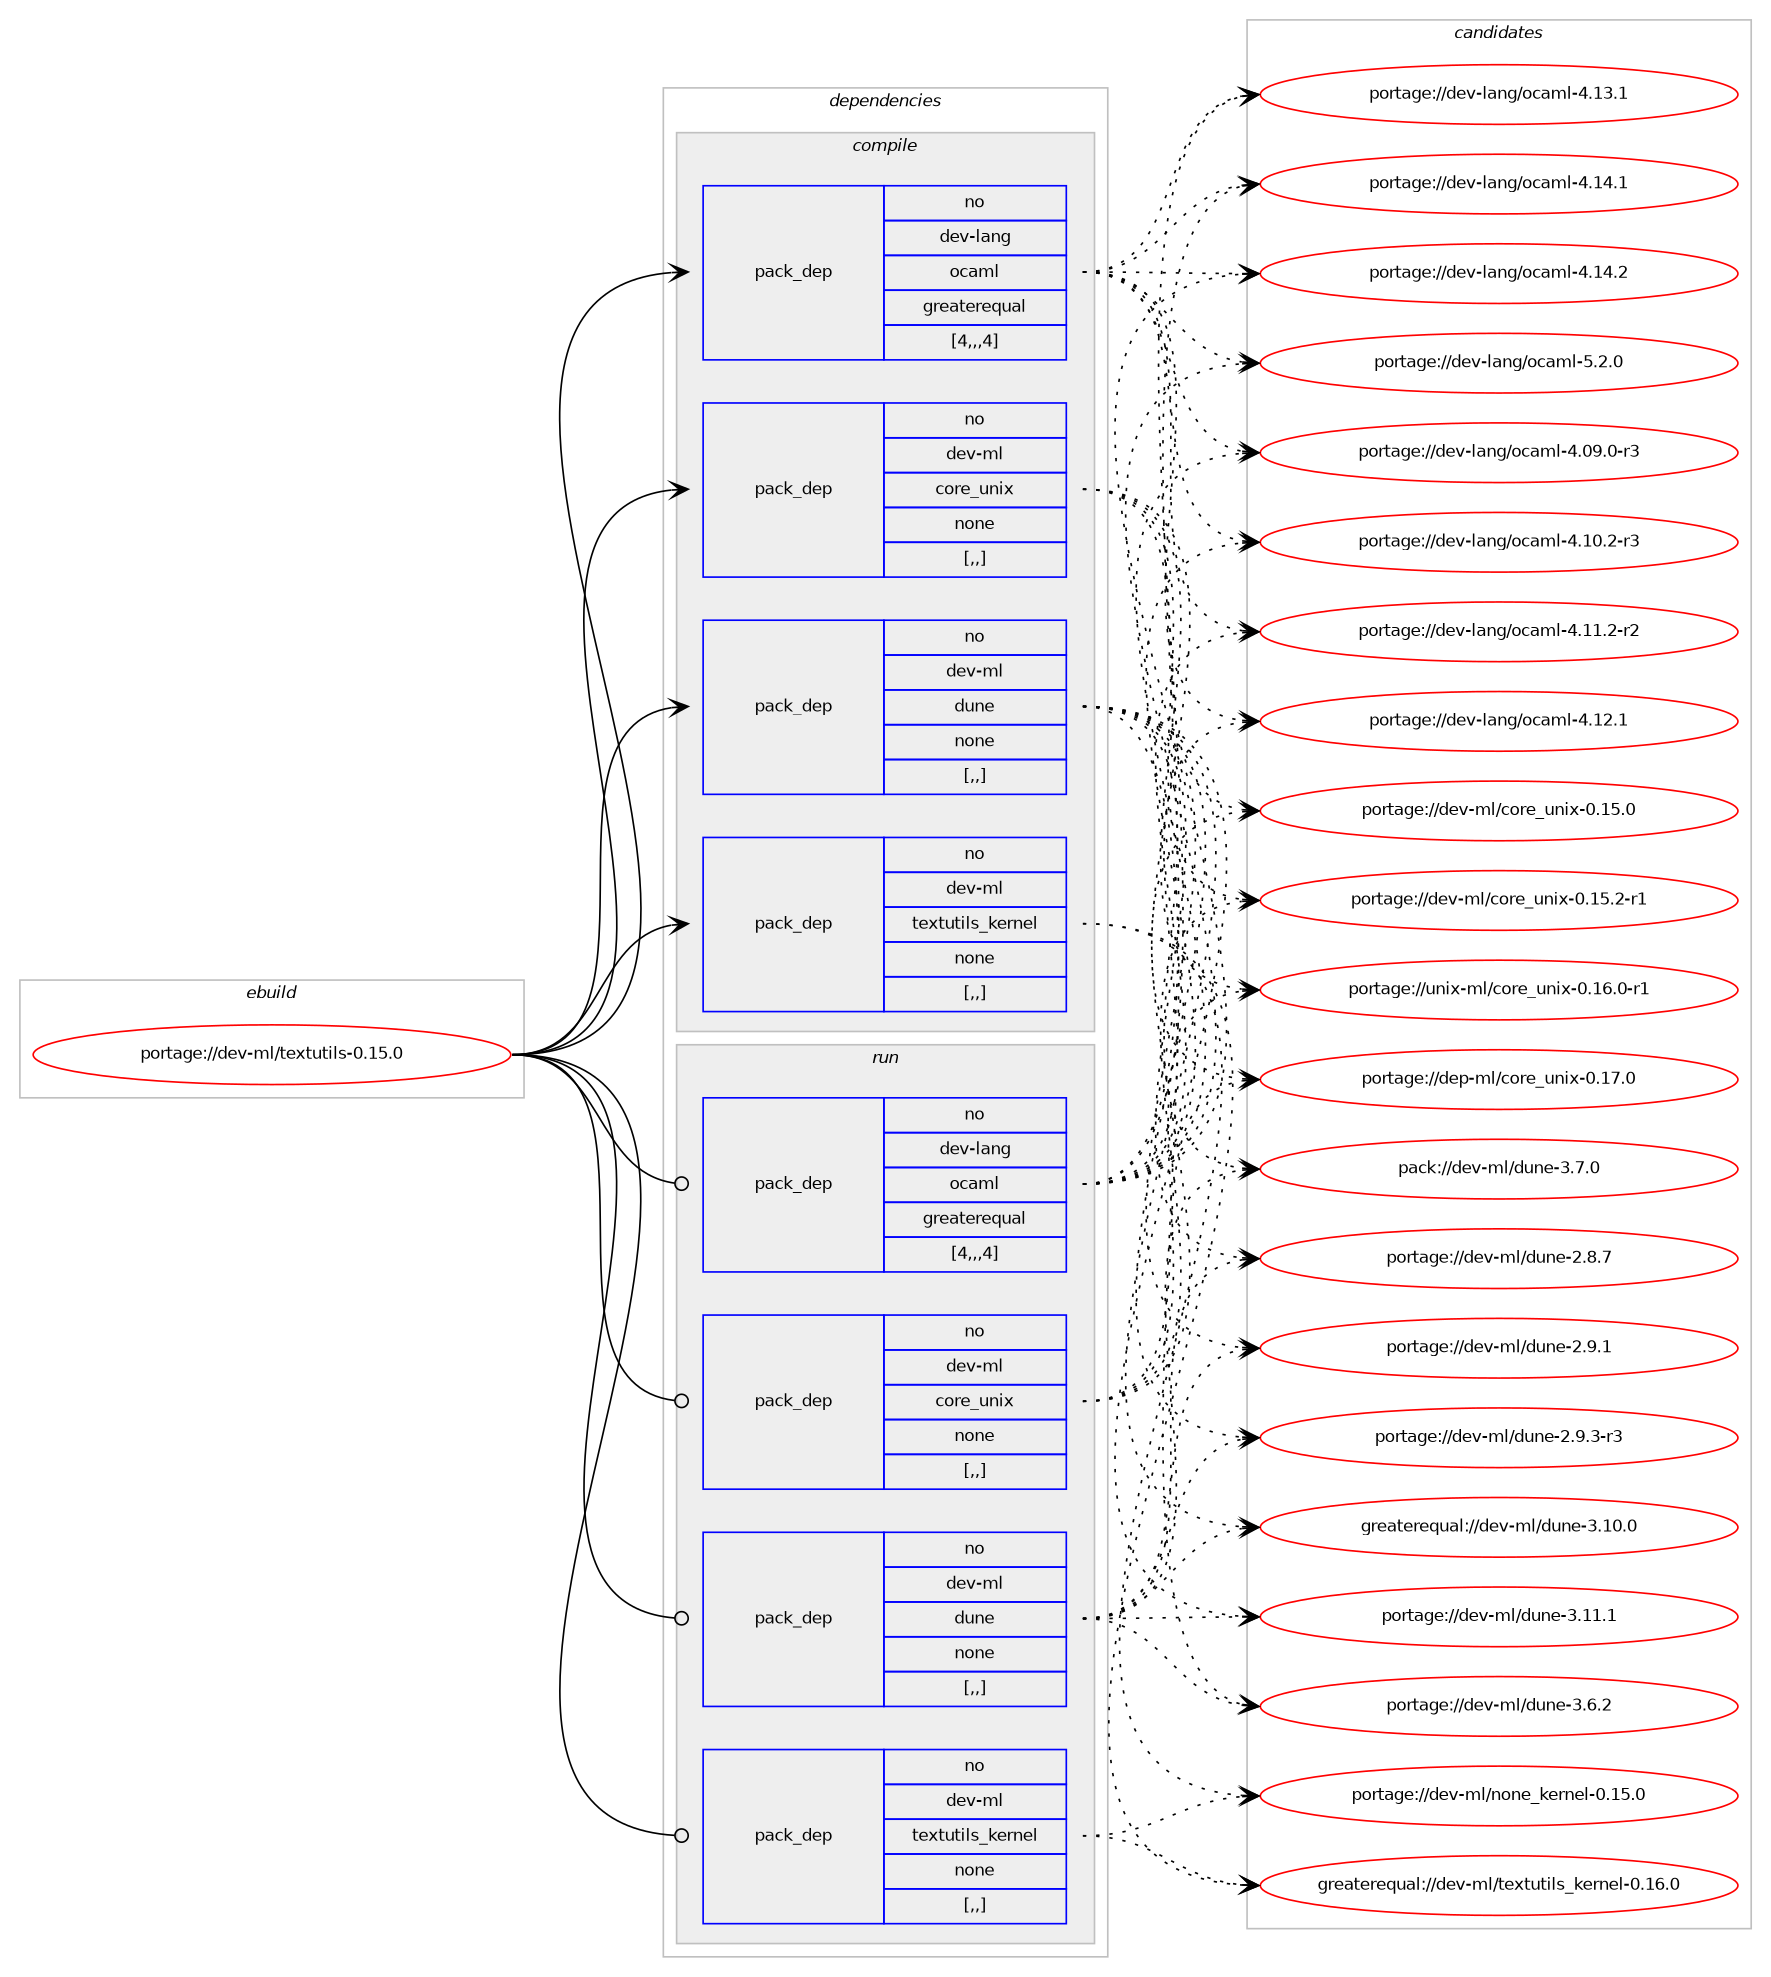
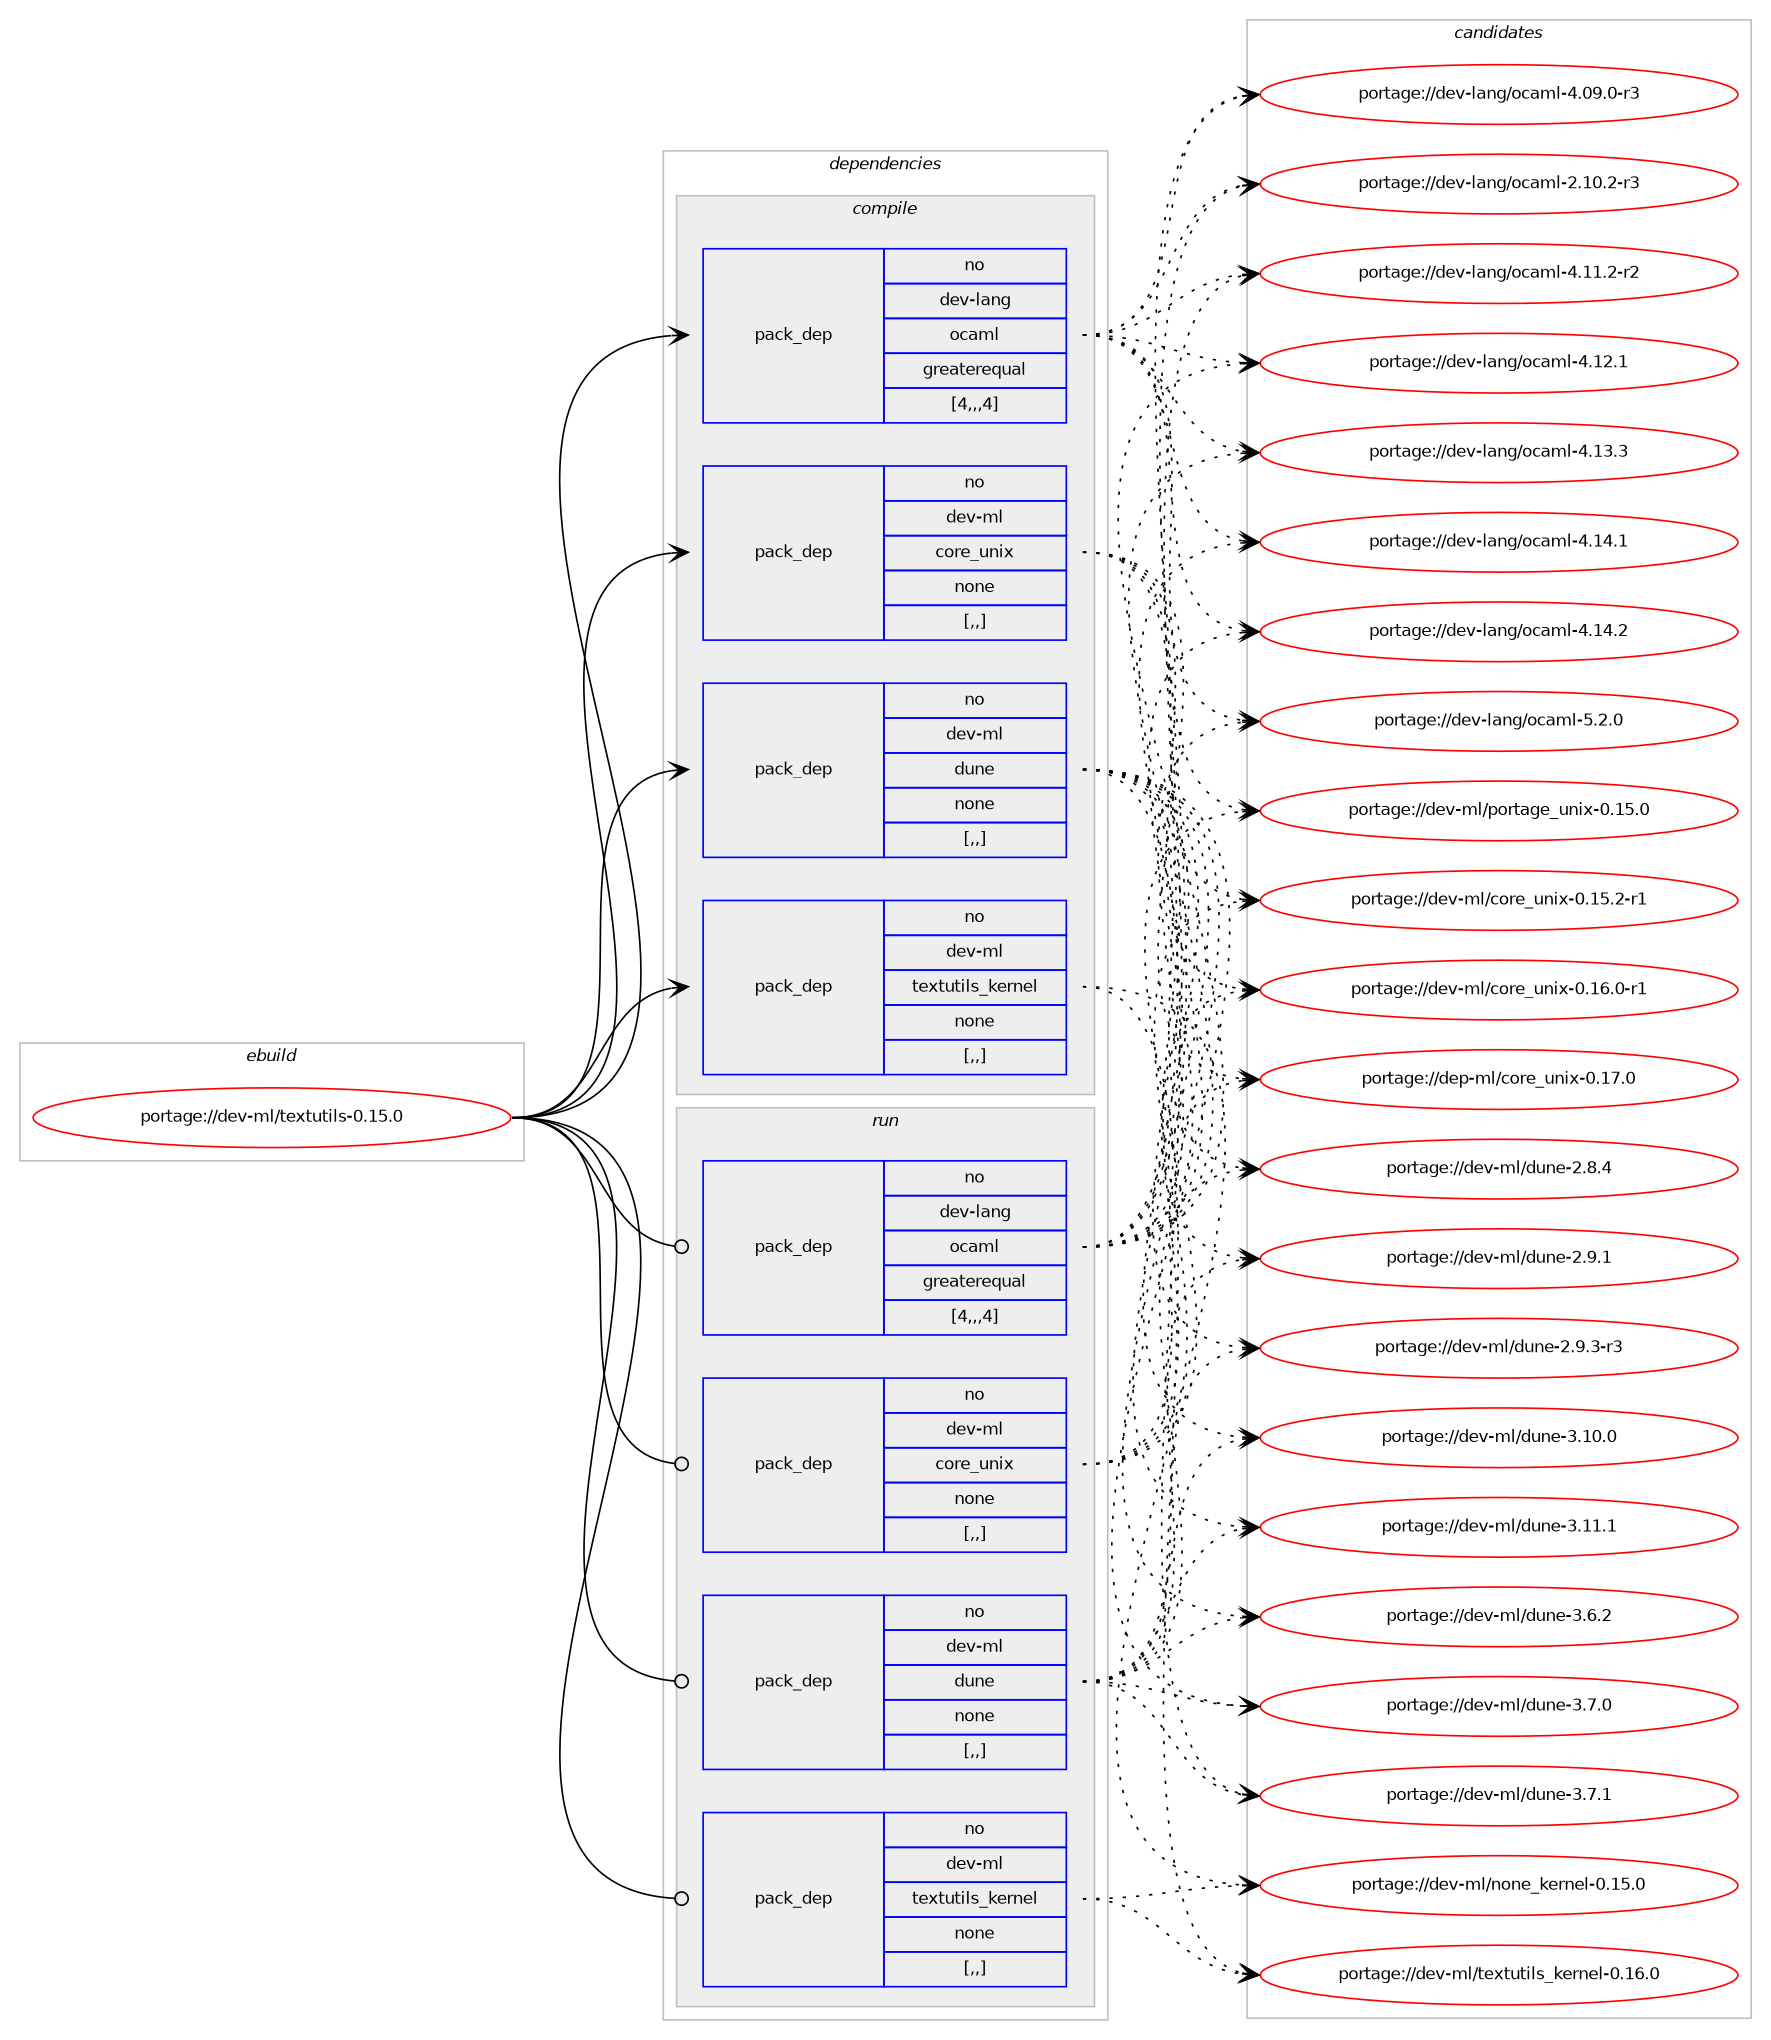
  digraph {
    compound=true
    concentrate=true
    fontname=Helvetica
    fontsize=10
    newrank=true
    rankdir=LR
    ranksep=1.5
    node [color=red fontname=Helvetica fontsize=10]
    edge [arrowhead=vee headport=w style=dotted tailport=e weight=100]
    n1 [label="portage://dev-ml/textutils-0.15.0" width=4]
    n2 [color=blue label=<<TABLE BORDER="0" CELLBORDER="1" CELLSPACING="0" CELLPADDING="4" WIDTH="220"><TR><TD ROWSPAN="6" CELLPADDING="30">pack_dep</TD></TR><TR><TD WIDTH="110">no</TD></TR><TR><TD>dev-lang</TD></TR><TR><TD>ocaml</TD></TR><TR><TD>greaterequal</TD></TR><TR><TD>[4,,,4]</TD></TR></TABLE>> shape=none]
    n3 [color=blue label=<<TABLE BORDER="0" CELLBORDER="1" CELLSPACING="0" CELLPADDING="4" WIDTH="220"><TR><TD ROWSPAN="6" CELLPADDING="30">pack_dep</TD></TR><TR><TD WIDTH="110">no</TD></TR><TR><TD>dev-ml</TD></TR><TR><TD>core_unix</TD></TR><TR><TD>none</TD></TR><TR><TD>[,,]</TD></TR></TABLE>> shape=none]
    n4 [color=blue label=<<TABLE BORDER="0" CELLBORDER="1" CELLSPACING="0" CELLPADDING="4" WIDTH="220"><TR><TD ROWSPAN="6" CELLPADDING="30">pack_dep</TD></TR><TR><TD WIDTH="110">no</TD></TR><TR><TD>dev-ml</TD></TR><TR><TD>dune</TD></TR><TR><TD>none</TD></TR><TR><TD>[,,]</TD></TR></TABLE>> shape=none]
    n5 [color=blue label=<<TABLE BORDER="0" CELLBORDER="1" CELLSPACING="0" CELLPADDING="4" WIDTH="220"><TR><TD ROWSPAN="6" CELLPADDING="30">pack_dep</TD></TR><TR><TD WIDTH="110">no</TD></TR><TR><TD>dev-ml</TD></TR><TR><TD>textutils_kernel</TD></TR><TR><TD>none</TD></TR><TR><TD>[,,]</TD></TR></TABLE>> shape=none]
    n6 [color=blue label=<<TABLE BORDER="0" CELLBORDER="1" CELLSPACING="0" CELLPADDING="4" WIDTH="220"><TR><TD ROWSPAN="6" CELLPADDING="30">pack_dep</TD></TR><TR><TD WIDTH="110">no</TD></TR><TR><TD>dev-lang</TD></TR><TR><TD>ocaml</TD></TR><TR><TD>greaterequal</TD></TR><TR><TD>[4,,,4]</TD></TR></TABLE>> shape=none]
    n7 [color=blue label=<<TABLE BORDER="0" CELLBORDER="1" CELLSPACING="0" CELLPADDING="4" WIDTH="220"><TR><TD ROWSPAN="6" CELLPADDING="30">pack_dep</TD></TR><TR><TD WIDTH="110">no</TD></TR><TR><TD>dev-ml</TD></TR><TR><TD>core_unix</TD></TR><TR><TD>none</TD></TR><TR><TD>[,,]</TD></TR></TABLE>> shape=none]
    n8 [color=blue label=<<TABLE BORDER="0" CELLBORDER="1" CELLSPACING="0" CELLPADDING="4" WIDTH="220"><TR><TD ROWSPAN="6" CELLPADDING="30">pack_dep</TD></TR><TR><TD WIDTH="110">no</TD></TR><TR><TD>dev-ml</TD></TR><TR><TD>dune</TD></TR><TR><TD>none</TD></TR><TR><TD>[,,]</TD></TR></TABLE>> shape=none]
    n9 [color=blue label=<<TABLE BORDER="0" CELLBORDER="1" CELLSPACING="0" CELLPADDING="4" WIDTH="220"><TR><TD ROWSPAN="6" CELLPADDING="30">pack_dep</TD></TR><TR><TD WIDTH="110">no</TD></TR><TR><TD>dev-ml</TD></TR><TR><TD>textutils_kernel</TD></TR><TR><TD>none</TD></TR><TR><TD>[,,]</TD></TR></TABLE>> shape=none]
    n10 [label="portage://dev-lang/ocaml-4.09.0-r3" width=4]
-   n11 [label="portage://dev-lang/ocaml-4.10.2-r3" width=4]
+   n11 [label="portage://dev-lang/ocaml-2.10.2-r3" width=4]
    n12 [label="portage://dev-lang/ocaml-4.11.2-r2" width=4]
    n13 [label="portage://dev-lang/ocaml-4.12.1" width=4]
-   n14 [label="portage://dev-lang/ocaml-4.13.1" width=4]
+   n14 [label="portage://dev-lang/ocaml-4.13.3" width=4]
    n15 [label="portage://dev-lang/ocaml-4.14.1" width=4]
    n16 [label="portage://dev-lang/ocaml-4.14.2" width=4]
    n17 [label="portage://dev-lang/ocaml-5.2.0" width=4]
-   n18 [label="portage://dev-ml/core_unix-0.15.0" width=4]
+   n18 [label="portage://dev-ml/portage_unix-0.15.0" width=4]
    n19 [label="portage://dev-ml/core_unix-0.15.2-r1" width=4]
-   n20 [label="portage://unix-ml/core_unix-0.16.0-r1" width=4]
+   n20 [label="portage://dev-ml/core_unix-0.16.0-r1" width=4]
    n21 [label="portage://dep-ml/core_unix-0.17.0" width=4]
-   n22 [label="portage://dev-ml/dune-2.8.7" width=4]
+   n22 [label="portage://dev-ml/dune-2.8.4" width=4]
    n23 [label="portage://dev-ml/dune-2.9.1" width=4]
    n24 [label="portage://dev-ml/dune-2.9.3-r3" width=4]
-   n25 [label="greaterequal://dev-ml/dune-3.10.0" width=4]
+   n25 [label="portage://dev-ml/dune-3.10.0" width=4]
    n26 [label="portage://dev-ml/dune-3.11.1" width=4]
    n27 [label="portage://dev-ml/dune-3.6.2" width=4]
-   n28 [label="pack://dev-ml/dune-3.7.0" width=4]
+   n28 [label="portage://dev-ml/dune-3.7.0" width=4]
+   n29 [label="portage://dev-ml/dune-3.7.1" width=4]
    n30 [label="portage://dev-ml/none_kernel-0.15.0" width=4]
-   n31 [label="greaterequal://dev-ml/textutils_kernel-0.16.0" width=4]
+   n31 [label="portage://dev-ml/textutils_kernel-0.16.0" width=4]
    subgraph cluster_1 {
      color=gray
      label=<<i>ebuild</i>>
      rank=same
      n1
    }
    subgraph cluster_2 {
      color=gray
      label=<<i>dependencies</i>>
      subgraph cluster_3 {
        color=gray
        fillcolor="#eeeeee"
        label=<<i>compile</i>>
        style=filled
        subgraph sub_4 {
          color=gray
          fillcolor="#eeeeee"
          label=<<i>compile</i>>
          style=filled
          n2
        }
        subgraph sub_5 {
          color=gray
          fillcolor="#eeeeee"
          label=<<i>compile</i>>
          style=filled
          n3
        }
        subgraph sub_6 {
          color=gray
          fillcolor="#eeeeee"
          label=<<i>compile</i>>
          style=filled
          n4
        }
        subgraph sub_7 {
          color=gray
          fillcolor="#eeeeee"
          label=<<i>compile</i>>
          style=filled
          n5
        }
      }
      subgraph cluster_8 {
        color=gray
        fillcolor="#eeeeee"
        label=<<i>compile and run</i>>
        style=filled
      }
      subgraph cluster_9 {
        color=gray
        fillcolor="#eeeeee"
        label=<<i>run</i>>
        style=filled
        subgraph sub_10 {
          color=gray
          fillcolor="#eeeeee"
          label=<<i>run</i>>
          style=filled
          n6
        }
        subgraph sub_11 {
          color=gray
          fillcolor="#eeeeee"
          label=<<i>run</i>>
          style=filled
          n7
        }
        subgraph sub_12 {
          color=gray
          fillcolor="#eeeeee"
          label=<<i>run</i>>
          style=filled
          n8
        }
        subgraph sub_13 {
          color=gray
          fillcolor="#eeeeee"
          label=<<i>run</i>>
          style=filled
          n9
        }
      }
    }
    subgraph cluster_14 {
      color=gray
      label=<<i>candidates</i>>
      rank=same
      subgraph sub_15 {
        color=black
        label=<<i>candidates</i>>
        nodesep=1
        rank=same
        n10
        n11
        n12
        n13
        n14
        n15
        n16
        n17
      }
      subgraph sub_16 {
        color=black
        label=<<i>candidates</i>>
        nodesep=1
        rank=same
        n18
        n19
        n20
        n21
      }
      subgraph sub_17 {
        color=black
        label=<<i>candidates</i>>
        nodesep=1
        rank=same
        n22
        n23
        n24
        n25
        n26
        n27
        n28
+       n29
      }
      subgraph sub_18 {
        color=black
        label=<<i>candidates</i>>
        nodesep=1
        rank=same
        n30
        n31
      }
      subgraph sub_19 {
        color=black
        label=<<i>candidates</i>>
        nodesep=1
        rank=same
        n10
        n11
        n12
        n13
        n14
        n15
        n16
        n17
      }
      subgraph sub_20 {
        color=black
        label=<<i>candidates</i>>
        nodesep=1
        rank=same
        n18
        n19
        n20
        n21
      }
      subgraph sub_21 {
        color=black
        label=<<i>candidates</i>>
        nodesep=1
        rank=same
        n22
        n23
        n24
        n25
        n26
        n27
        n28
+       n29
      }
      subgraph sub_22 {
        color=black
        label=<<i>candidates</i>>
        nodesep=1
        rank=same
        n30
        n31
      }
    }
    n1 -> n2 [style=solid weight=20]
    n1 -> n3 [style=solid weight=20]
    n1 -> n4 [style=solid weight=20]
    n1 -> n5 [style=solid weight=20]
    n1 -> n6 [arrowhead=odot style=solid weight=20]
    n1 -> n7 [arrowhead=odot style=solid weight=20]
    n1 -> n8 [arrowhead=odot style=solid weight=20]
    n1 -> n9 [arrowhead=odot style=solid weight=20]
    n2 -> n10
    n2 -> n11
    n2 -> n12
    n2 -> n13
    n2 -> n14
    n2 -> n15
    n2 -> n16
    n2 -> n17
    n3 -> n18
    n3 -> n19
    n3 -> n20
    n3 -> n21
    n4 -> n22
    n4 -> n23
    n4 -> n24
    n4 -> n25
    n4 -> n26
    n4 -> n27
    n4 -> n28
+   n4 -> n29
    n5 -> n30
    n5 -> n31
    n6 -> n10
    n6 -> n11
    n6 -> n12
    n6 -> n13
    n6 -> n14
    n6 -> n15
    n6 -> n16
    n6 -> n17
    n7 -> n18
    n7 -> n19
    n7 -> n20
    n7 -> n21
    n8 -> n22
    n8 -> n23
    n8 -> n24
    n8 -> n25
    n8 -> n26
    n8 -> n27
    n8 -> n28
+   n8 -> n29
    n9 -> n30
    n9 -> n31
  }
